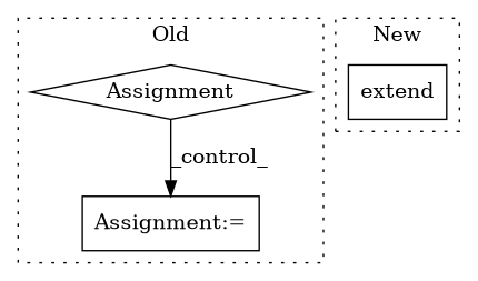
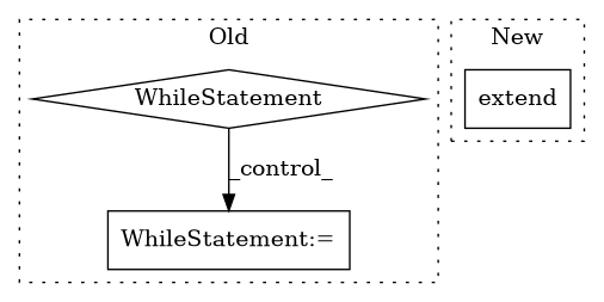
  digraph {
    node [shape=box]
-   n1 [a=61 l="7,2" label=Assignment s="1823,1836" shape=diamond]
-   n2 [a=7 l=1 label="Assignment:=" s=1882]
+   n1 [a=61 l="7,2" label=WhileStatement s="1823,1836" shape=diamond]
+   n2 [a=7 l=1 label="WhileStatement:=" s=1882]
    n3 [a=32 l="7,1" label=extend s="2148,2166"]
    subgraph cluster_1 {
      label=Old
      style=dotted
      n1
      n2
    }
    subgraph cluster_2 {
      label=New
      style=dotted
      n3
    }
    n1 -> n2 [label=_control_]
  }
